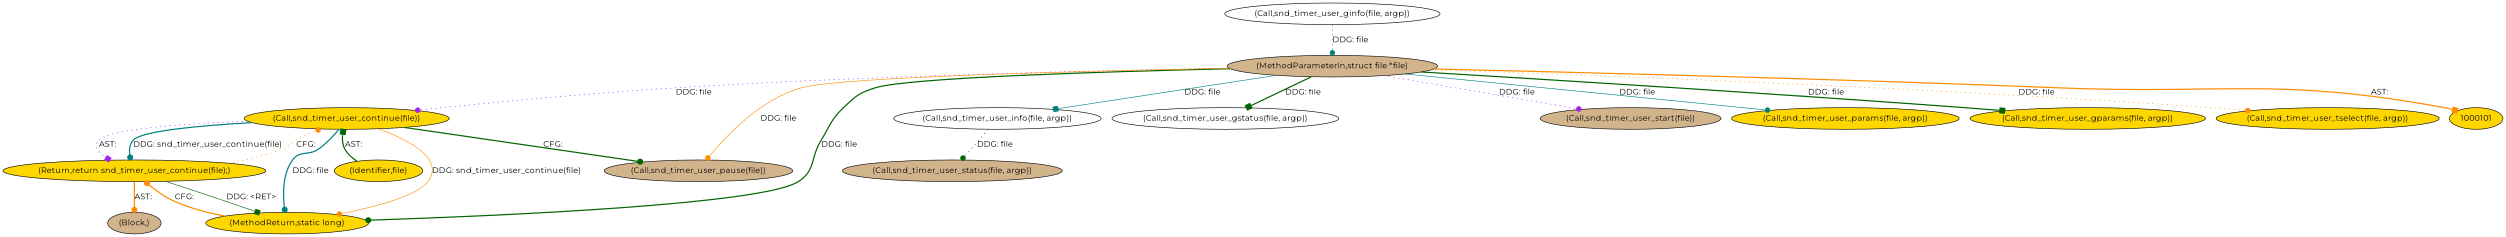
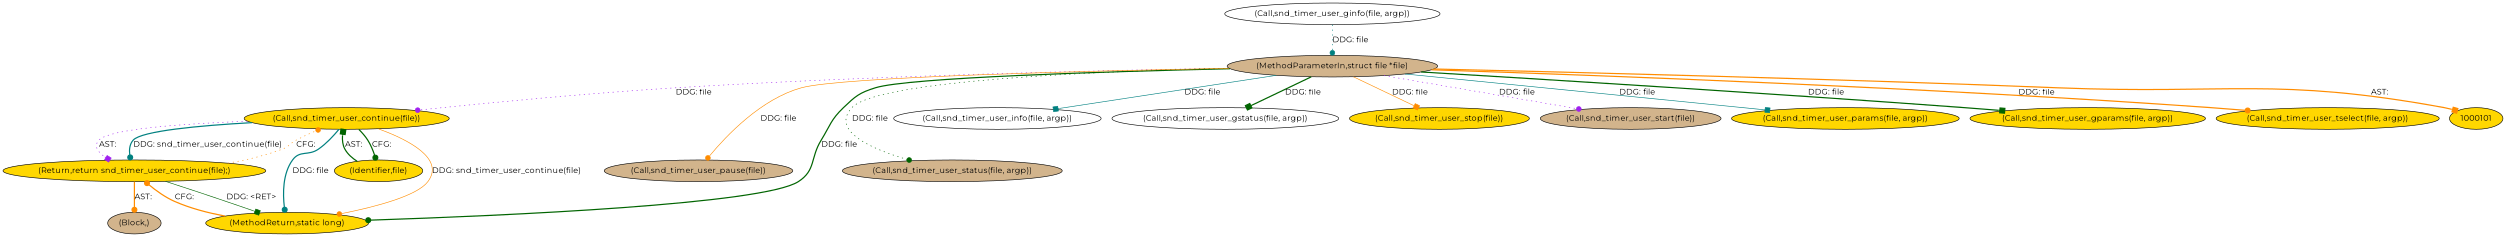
  digraph {
    fontname=Montserrat
    node [fillcolor=gold fontname=Montserrat style=filled]
    edge [arrowhead=dot color=darkorange fontname=Montserrat style=bold]
    n1 [label="(Call,snd_timer_user_continue(file))"]
    n2 [label="(Return,return snd_timer_user_continue(file);)"]
    n3 [label="(MethodReturn,static long)"]
    n4 [label="(Identifier,file)"]
    n5 [fillcolor=tan label="(Block,)"]
    n6 [fillcolor=tan label="(MethodParameterIn,struct file *file)"]
    n7 [fillcolor=tan label="(Call,snd_timer_user_status(file, argp))"]
    n8 [fillcolor=tan label="(Call,snd_timer_user_pause(file))"]
    n9 [fillcolor=white label="(Call,snd_timer_user_gstatus(file, argp))"]
+   n10 [label="(Call,snd_timer_user_stop(file))"]
    n11 [fillcolor=white label="(Call,snd_timer_user_info(file, argp))"]
    n12 [fillcolor=tan label="(Call,snd_timer_user_start(file))"]
    n13 [label="(Call,snd_timer_user_params(file, argp))"]
    n14 [label="(Call,snd_timer_user_gparams(file, argp))"]
    n15 [label="(Call,snd_timer_user_tselect(file, argp))"]
    1000101
    n17 [fillcolor=white label="(Call,snd_timer_user_ginfo(file, argp))"]
    n1 -> n2 [arrowhead=box color=purple label="AST: " style=dotted]
    n1 -> n2 [color=teal label="DDG: snd_timer_user_continue(file)"]
    n1 -> n3 [color=teal label="DDG: file"]
    n1 -> n3 [label="DDG: snd_timer_user_continue(file)" style=solid]
-   n1 -> n8 [color=darkgreen label="CFG: "]
+   n1 -> n4 [color=darkgreen label="CFG: "]
    n2 -> n1 [label="CFG: " style=dotted]
    n2 -> n3 [arrowhead=box color=darkgreen label="DDG: <RET>" style=solid]
    n2 -> n5 [label="AST: "]
    n3 -> n2 [label="CFG: "]
    n4 -> n1 [arrowhead=box color=darkgreen label="AST: "]
    n6 -> n1 [color=purple label="DDG: file" style=dotted]
    n6 -> n3 [color=darkgreen label="DDG: file"]
-   n11 -> n7 [color=darkgreen label="DDG: file" style=dotted]
+   n6 -> n7 [color=darkgreen label="DDG: file" style=dotted]
    n6 -> n8 [label="DDG: file" style=solid]
    n6 -> n9 [arrowhead=box color=darkgreen label="DDG: file"]
+   n6 -> n10 [arrowhead=box label="DDG: file" style=solid]
    n6 -> n11 [arrowhead=box color=teal label="DDG: file" style=solid]
    n6 -> n12 [color=purple label="DDG: file" style=dotted]
-   n6 -> n13 [color=teal label="DDG: file" style=solid]
+   n6 -> n13 [arrowhead=box color=teal label="DDG: file" style=solid]
    n6 -> n14 [arrowhead=box color=darkgreen label="DDG: file"]
-   n6 -> n15 [label="DDG: file" style=dotted]
+   n6 -> n15 [label="DDG: file"]
    n6 -> 1000101 [arrowhead=box label="AST: "]
    n17 -> n6 [color=teal label="DDG: file" style=dotted]
  }
